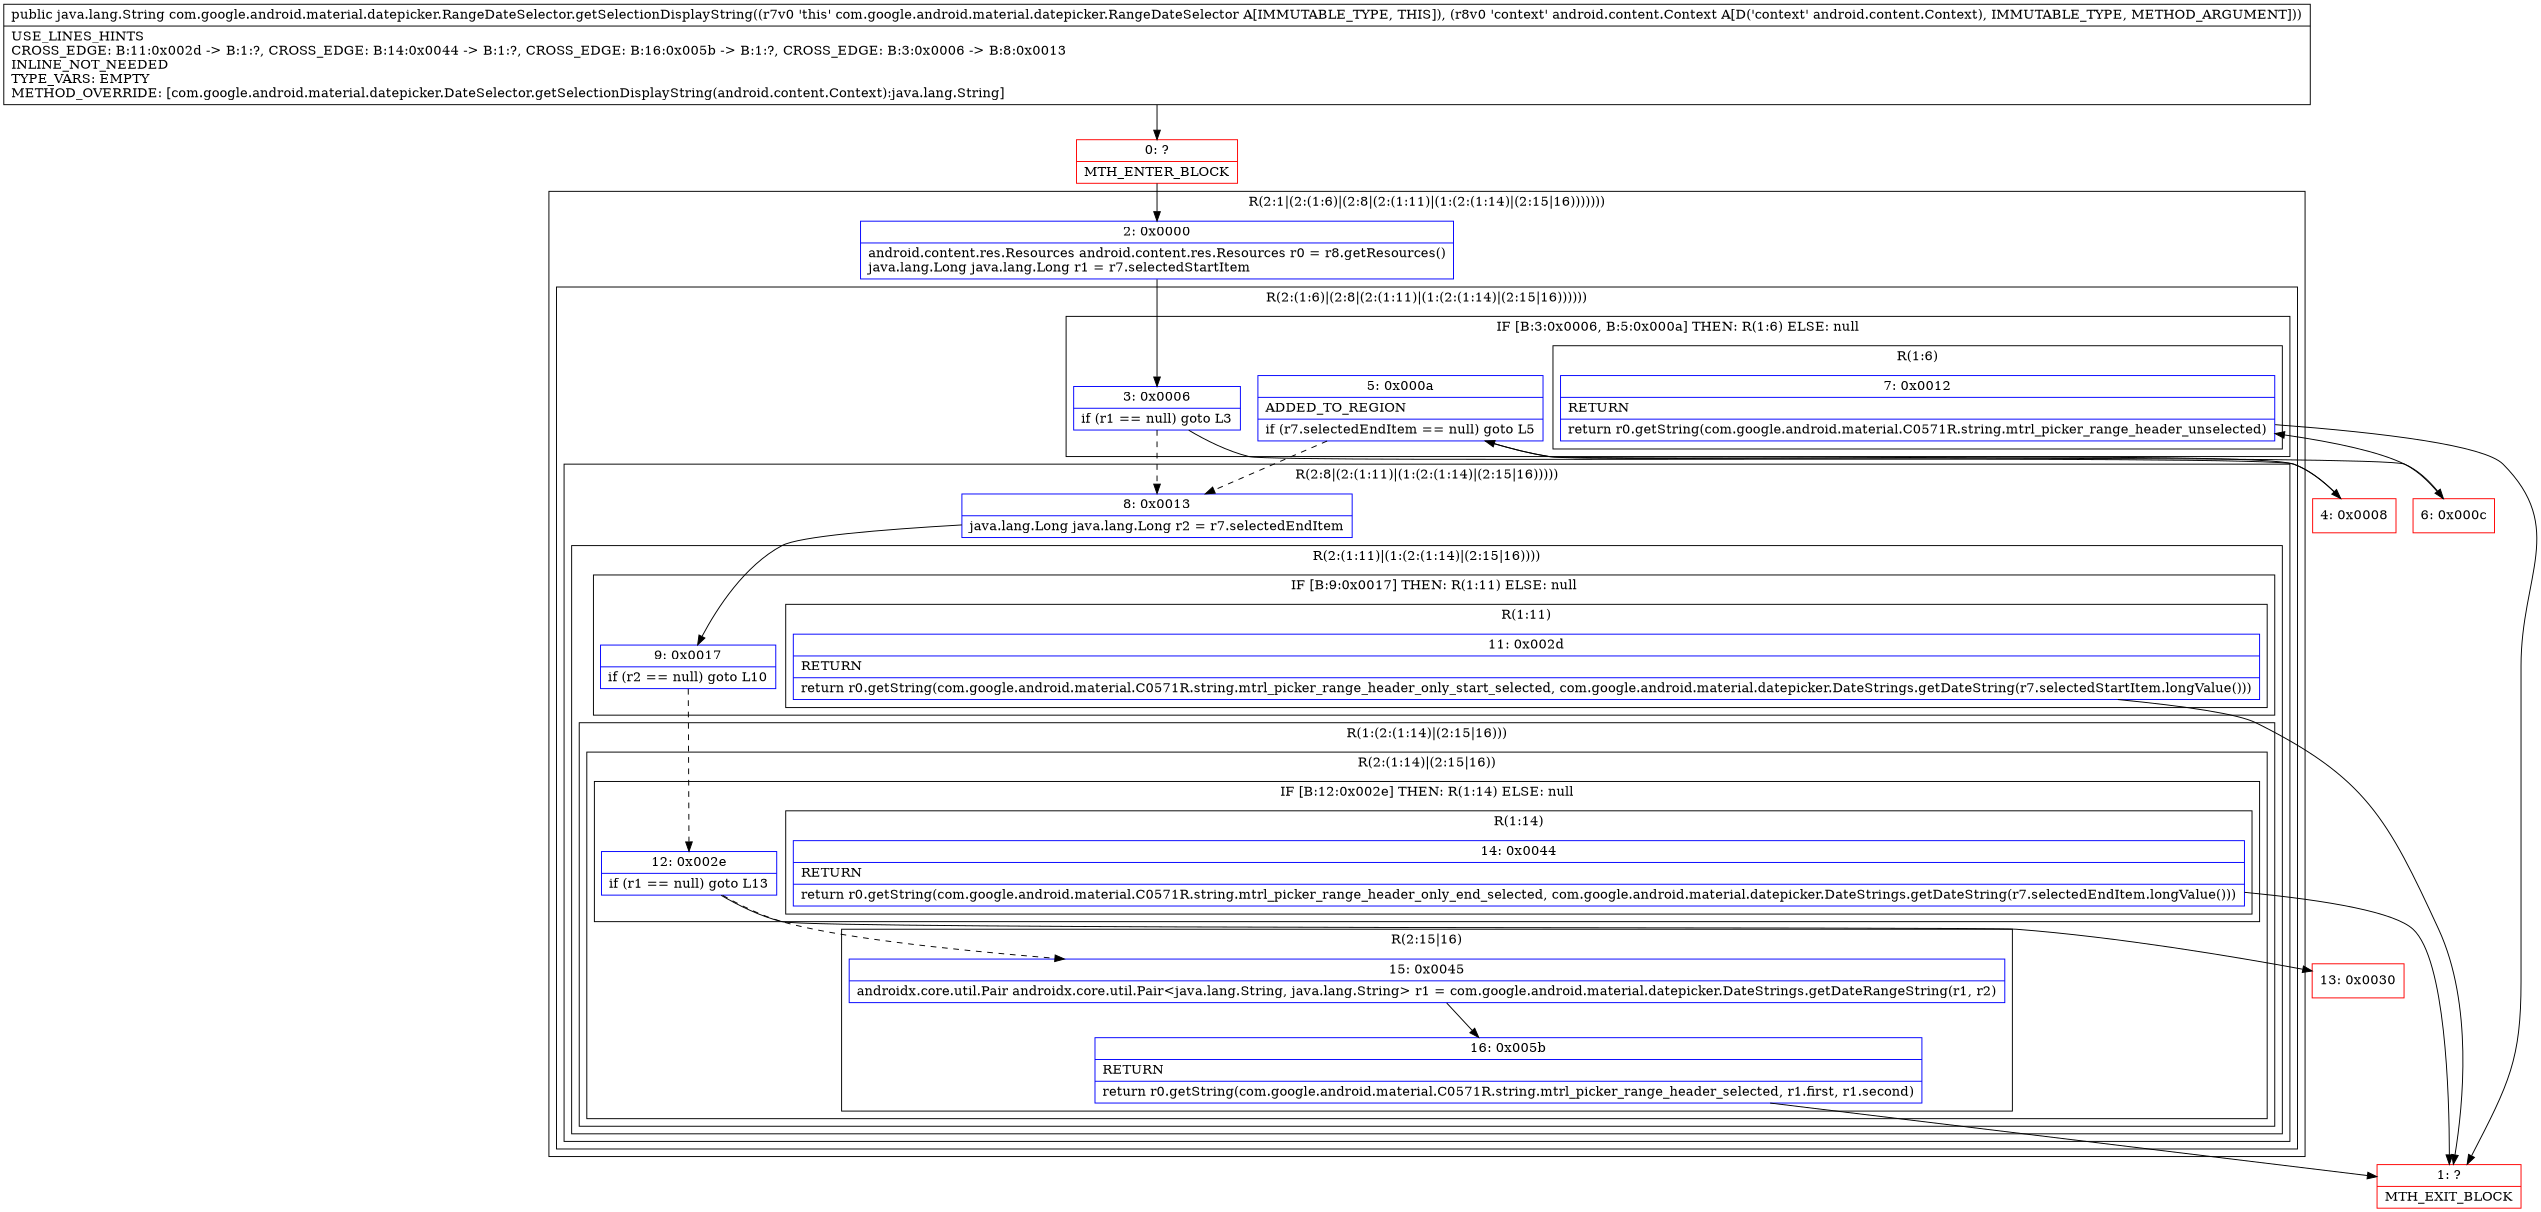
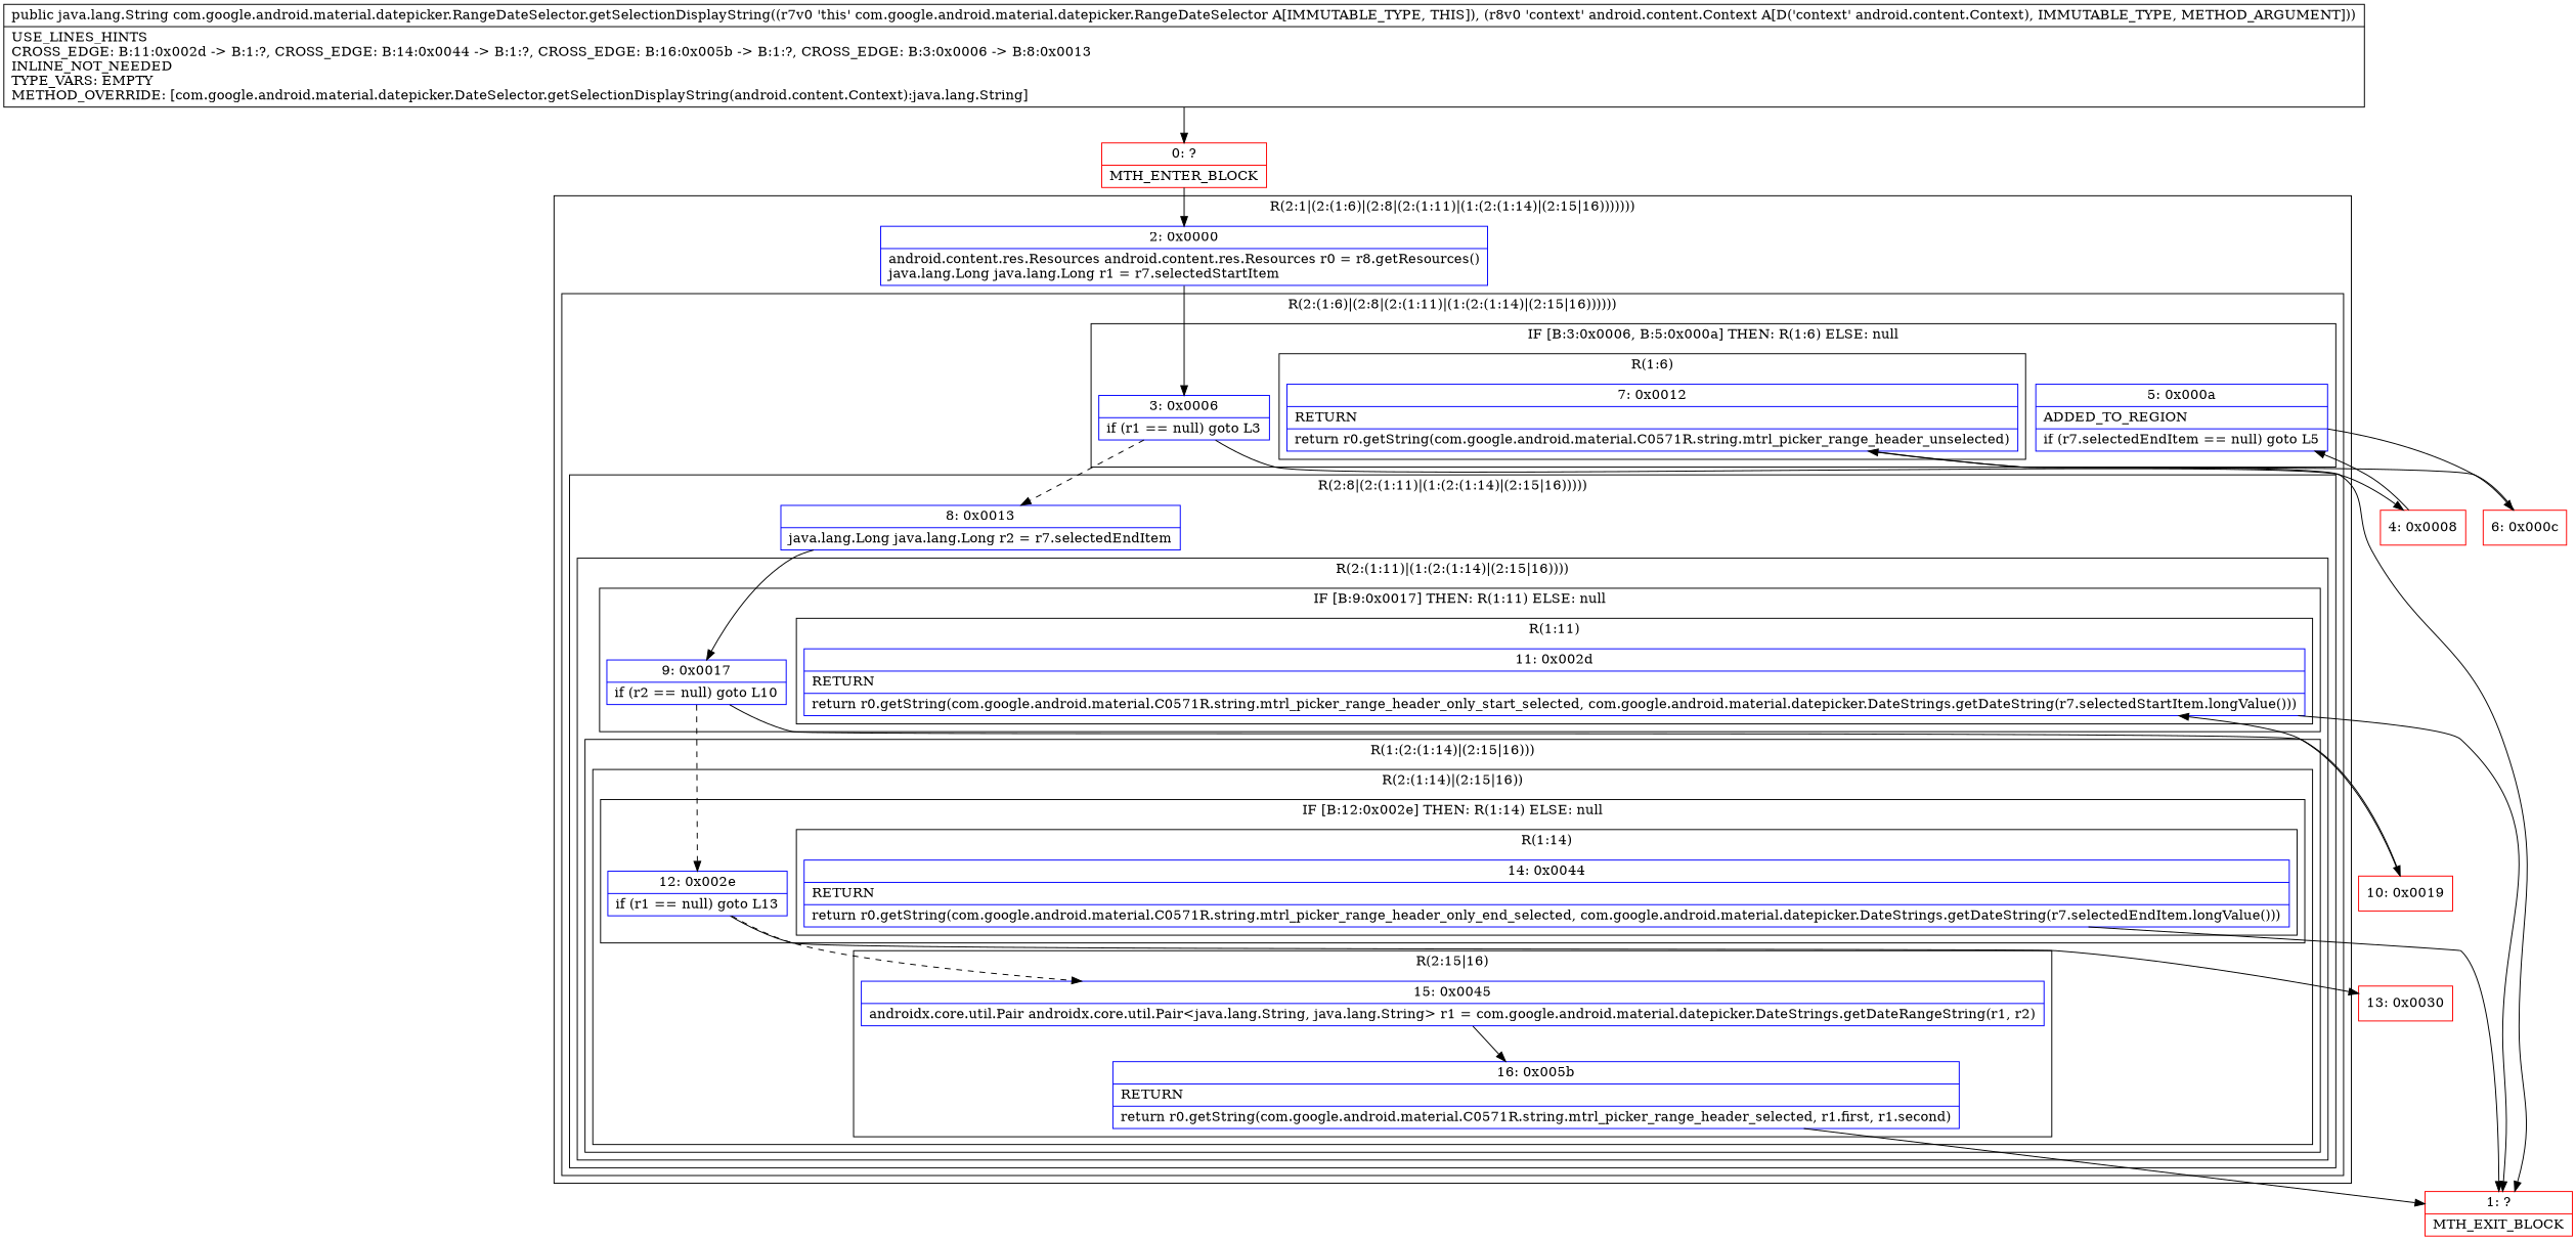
  digraph {
    node [color=blue shape=record]
    n1 [label="{7\:\ 0x0012|RETURN\l|return r0.getString(com.google.android.material.C0571R.string.mtrl_picker_range_header_unselected)\l}"]
    n2 [label="{3\:\ 0x0006|if (r1 == null) goto L3\l}"]
    n3 [label="{5\:\ 0x000a|ADDED_TO_REGION\l|if (r7.selectedEndItem == null) goto L5\l}"]
    n4 [label="{11\:\ 0x002d|RETURN\l|return r0.getString(com.google.android.material.C0571R.string.mtrl_picker_range_header_only_start_selected, com.google.android.material.datepicker.DateStrings.getDateString(r7.selectedStartItem.longValue()))\l}"]
    n5 [label="{9\:\ 0x0017|if (r2 == null) goto L10\l}"]
    n6 [label="{14\:\ 0x0044|RETURN\l|return r0.getString(com.google.android.material.C0571R.string.mtrl_picker_range_header_only_end_selected, com.google.android.material.datepicker.DateStrings.getDateString(r7.selectedEndItem.longValue()))\l}"]
    n7 [label="{12\:\ 0x002e|if (r1 == null) goto L13\l}"]
    n8 [label="{15\:\ 0x0045|androidx.core.util.Pair androidx.core.util.Pair\<java.lang.String, java.lang.String\> r1 = com.google.android.material.datepicker.DateStrings.getDateRangeString(r1, r2)\l}"]
    n9 [label="{16\:\ 0x005b|RETURN\l|return r0.getString(com.google.android.material.C0571R.string.mtrl_picker_range_header_selected, r1.first, r1.second)\l}"]
    n10 [label="{8\:\ 0x0013|java.lang.Long java.lang.Long r2 = r7.selectedEndItem\l}"]
    n11 [label="{2\:\ 0x0000|android.content.res.Resources android.content.res.Resources r0 = r8.getResources()\ljava.lang.Long java.lang.Long r1 = r7.selectedStartItem\l}"]
    n12 [color=red label="{1\:\ ?|MTH_EXIT_BLOCK\l}"]
    n13 [color=red label="{4\:\ 0x0008}"]
    n14 [color=red label="{6\:\ 0x000c}"]
+   n15 [color=red label="{10\:\ 0x0019}"]
    n16 [color=red label="{13\:\ 0x0030}"]
    n17 [color=red label="{0\:\ ?|MTH_ENTER_BLOCK\l}"]
    n18 [label="{public java.lang.String com.google.android.material.datepicker.RangeDateSelector.getSelectionDisplayString((r7v0 'this' com.google.android.material.datepicker.RangeDateSelector A[IMMUTABLE_TYPE, THIS]), (r8v0 'context' android.content.Context A[D('context' android.content.Context), IMMUTABLE_TYPE, METHOD_ARGUMENT]))  | USE_LINES_HINTS\lCROSS_EDGE: B:11:0x002d \-\> B:1:?, CROSS_EDGE: B:14:0x0044 \-\> B:1:?, CROSS_EDGE: B:16:0x005b \-\> B:1:?, CROSS_EDGE: B:3:0x0006 \-\> B:8:0x0013\lINLINE_NOT_NEEDED\lTYPE_VARS: EMPTY\lMETHOD_OVERRIDE: [com.google.android.material.datepicker.DateSelector.getSelectionDisplayString(android.content.Context):java.lang.String]\l}" color=""]
    subgraph cluster_1 {
      label="R(2:1|(2:(1:6)|(2:8|(2:(1:11)|(1:(2:(1:14)|(2:15|16)))))))"
      n11
      subgraph cluster_2 {
        label="R(2:(1:6)|(2:8|(2:(1:11)|(1:(2:(1:14)|(2:15|16))))))"
        subgraph cluster_3 {
          label="IF [B:3:0x0006, B:5:0x000a] THEN: R(1:6) ELSE: null"
          n2
          n3
          subgraph cluster_4 {
            label="R(1:6)"
            n1
          }
        }
        subgraph cluster_5 {
          label="R(2:8|(2:(1:11)|(1:(2:(1:14)|(2:15|16)))))"
          n10
          subgraph cluster_6 {
            label="R(2:(1:11)|(1:(2:(1:14)|(2:15|16))))"
            subgraph cluster_7 {
              label="IF [B:9:0x0017] THEN: R(1:11) ELSE: null"
              n5
              subgraph cluster_8 {
                label="R(1:11)"
                n4
              }
            }
            subgraph cluster_9 {
              label="R(1:(2:(1:14)|(2:15|16)))"
              subgraph cluster_10 {
                label="R(2:(1:14)|(2:15|16))"
                subgraph cluster_11 {
                  label="IF [B:12:0x002e] THEN: R(1:14) ELSE: null"
                  n7
                  subgraph cluster_12 {
                    label="R(1:14)"
                    n6
                  }
                }
                subgraph cluster_13 {
                  label="R(2:15|16)"
                  n8
                  n9
                }
              }
            }
          }
        }
      }
    }
    n1 -> n12
    n2 -> n10 [style=dashed]
    n2 -> n13
-   n3 -> n10 [style=dashed]
    n3 -> n14
    n4 -> n12
    n5 -> n7 [style=dashed]
+   n5 -> n15
    n6 -> n12
    n7 -> n8 [style=dashed]
    n7 -> n16
    n8 -> n9
    n9 -> n12
    n10 -> n5
    n11 -> n2
    n13 -> n3
    n14 -> n1
+   n15 -> n4
    n17 -> n11
    n18 -> n17
  }
